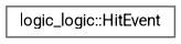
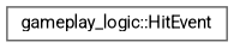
  digraph {
    rankdir=LR
    fontname=Roboto
-   n1 [color=grey40 fillcolor=white fontname=Roboto fontsize=10 height=0.2 label="logic_logic::HitEvent" shape=box style=filled width=0.4]
+   n1 [color=grey40 fillcolor=white fontname=Roboto fontsize=10 height=0.2 label="gameplay_logic::HitEvent" shape=box style=filled width=0.4]
  }
